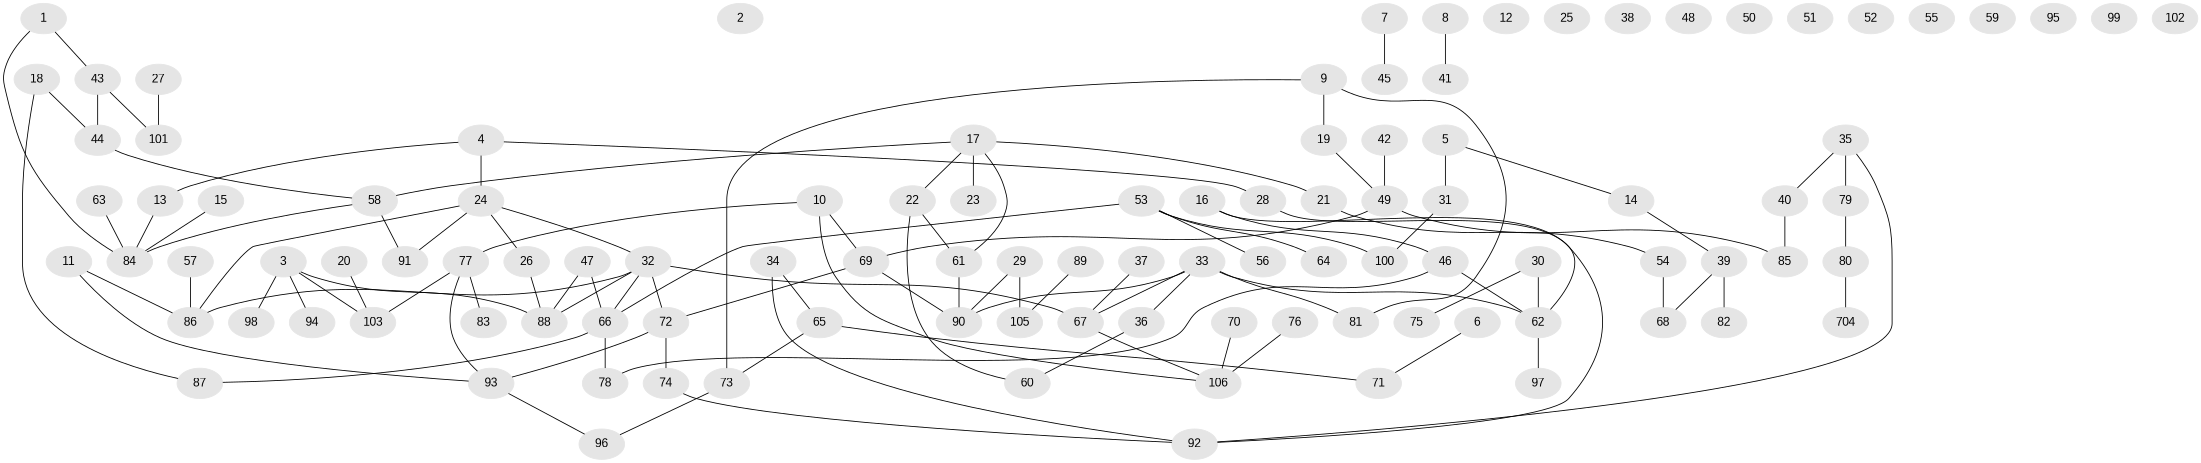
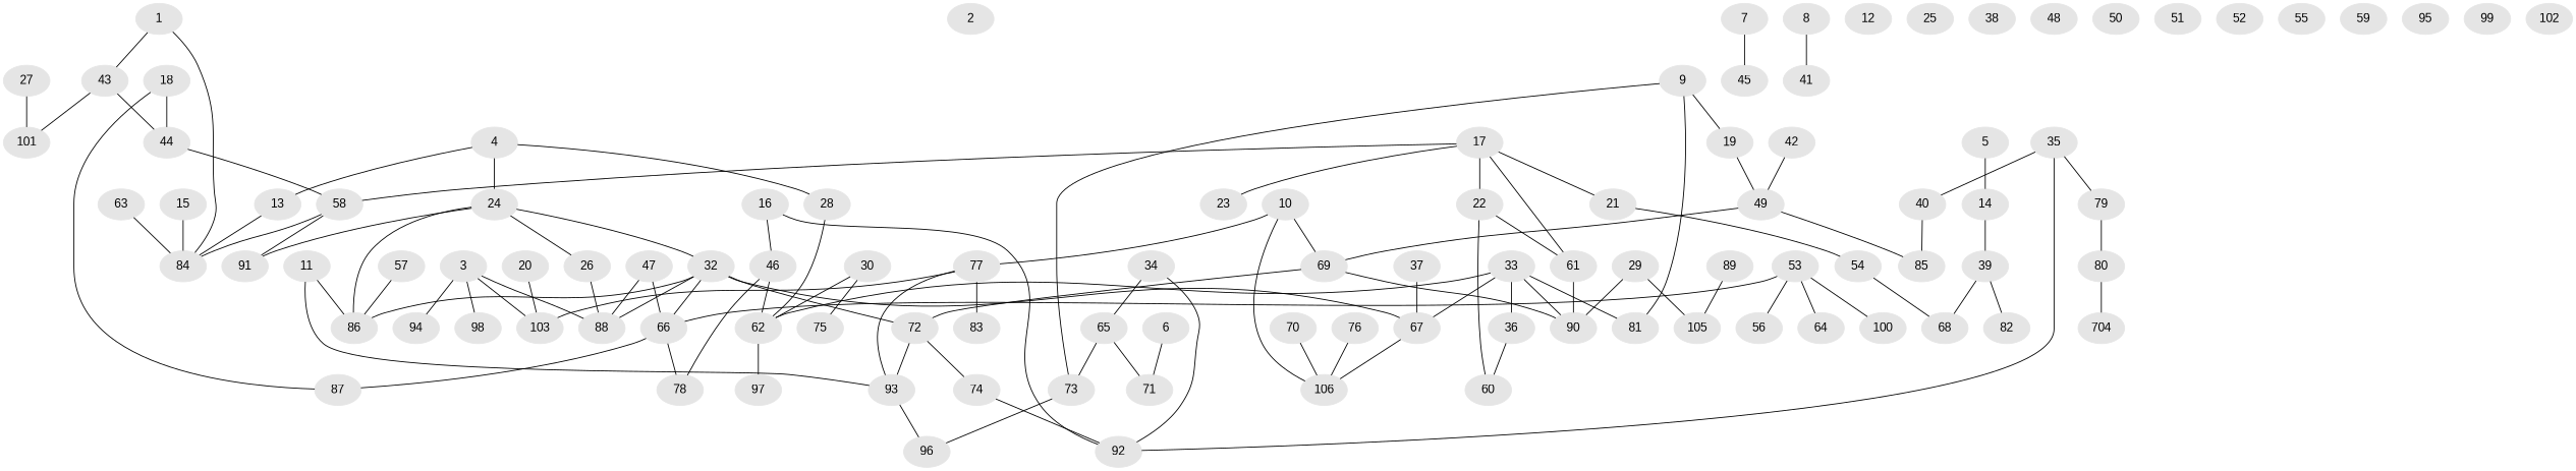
  graph {
    fontname="Liberation Sans"
    node [color=gray90 fontname="Liberation Sans" style=filled]
    edge [fontname="Liberation Sans"]
    1
    43
    84
    44
    101
    2
    3
    88
    94
    98
    103
    4
    13
    24
    28
    86
    26
    32
    91
    62
    5
    14
-   31
    39
    100
    6
    71
    7
    45
    8
    41
    9
    19
    73
    81
    49
    96
    10
    69
    77
    106
    90
    72
    93
    83
    11
    12
    68
    82
    15
    16
    46
    92
    78
    17
    21
    22
    23
    58
    61
    54
    60
    18
    87
    85
    20
    66
    67
    25
    27
    97
    29
    105
    30
    75
    74
    33
    36
    34
    65
    35
    40
    79
    80
    37
    38
    42
    47
    48
    50
    51
    52
    53
    56
    64
    55
    57
    59
    63
    70
    76
    n102 [label=704]
    89
    95
    99
    102
    1 -- 43
    1 -- 84
    43 -- 44
    43 -- 101
    44 -- 58
    3 -- 88
    3 -- 94
    3 -- 98
    3 -- 103
    4 -- 13
    4 -- 24
    4 -- 28
    13 -- 84
    24 -- 86
    24 -- 26
    24 -- 32
    24 -- 91
    28 -- 62
    26 -- 88
    32 -- 88
    32 -- 86
    32 -- 72
    32 -- 66
    32 -- 67
    62 -- 97
    5 -- 14
-   5 -- 31
    14 -- 39
-   31 -- 100
    39 -- 68
    39 -- 82
    6 -- 71
    7 -- 45
    8 -- 41
    9 -- 19
    9 -- 73
    9 -- 81
    19 -- 49
    73 -- 96
    49 -- 69
    49 -- 85
    10 -- 69
    10 -- 77
    10 -- 106
    69 -- 90
    69 -- 72
    77 -- 103
    77 -- 93
    77 -- 83
    72 -- 93
    72 -- 74
    93 -- 96
    11 -- 86
    11 -- 93
    15 -- 84
    16 -- 46
    16 -- 92
    46 -- 62
    46 -- 78
    17 -- 21
    17 -- 22
    17 -- 23
    17 -- 58
    17 -- 61
    21 -- 54
    22 -- 61
    22 -- 60
    58 -- 84
    58 -- 91
    61 -- 90
    54 -- 68
    18 -- 44
    18 -- 87
    20 -- 103
    66 -- 78
    66 -- 87
    67 -- 106
    27 -- 101
    29 -- 90
    29 -- 105
    30 -- 62
    30 -- 75
    74 -- 92
    33 -- 62
    33 -- 81
    33 -- 90
    33 -- 67
    33 -- 36
    36 -- 60
    34 -- 92
    34 -- 65
    65 -- 71
    65 -- 73
    35 -- 92
    35 -- 40
    35 -- 79
    40 -- 85
    79 -- 80
    80 -- n102
    37 -- 67
    42 -- 49
    47 -- 88
    47 -- 66
    53 -- 100
    53 -- 66
    53 -- 56
    53 -- 64
    57 -- 86
    63 -- 84
    70 -- 106
    76 -- 106
    89 -- 105
  }
